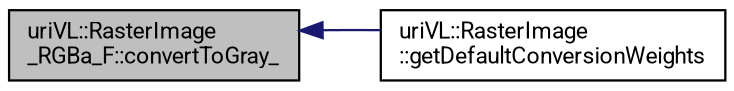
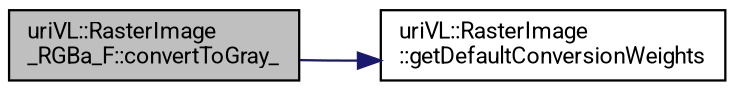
  digraph {
    rankdir=LR
    fontname=Roboto
    node [color=black fontname=Roboto fontsize=10 shape=record style=filled]
    n1 [fillcolor=grey75 fontcolor=black height=0.2 label="uriVL::RasterImage\l_RGBa_F::convertToGray_" width=0.4]
    n2 [fillcolor=white height=0.2 label="uriVL::RasterImage\l::getDefaultConversionWeights" width=0.4]
-   n2 -> n1 [color=midnightblue fontname=Roboto fontsize=10 labelfontname=Helvetica labelfontsize=10 style=solid]
+   n1 -> n2 [color=midnightblue fontname=Roboto fontsize=10 labelfontname=Helvetica labelfontsize=10 style=solid]
  }
